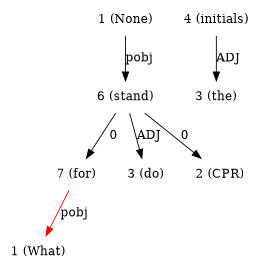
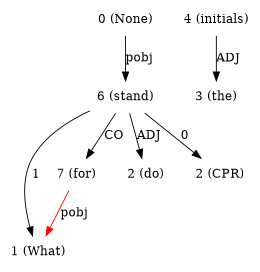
  digraph {
    node [shape=plaintext]
    edge [dir=forward]
-   n1 [label="1 (None)"]
+   n1 [label="0 (None)"]
    n2 [label="6 (stand)"]
    n3 [label="1 (What)"]
    n4 [label="7 (for)"]
-   n5 [label="3 (do)"]
+   n5 [label="2 (do)"]
    n6 [label="2 (CPR)"]
    n7 [label="4 (initials)"]
    n8 [label="3 (the)"]
    n1 -> n2 [label=pobj]
-   n2 -> n4 [label=0]
+   n2 -> n3 [label=1]
+   n2 -> n4 [label=CO]
    n2 -> n5 [label=ADJ]
    n2 -> n6 [label=0]
    n4 -> n3 [color=red label=pobj]
    n7 -> n8 [label=ADJ]
  }
